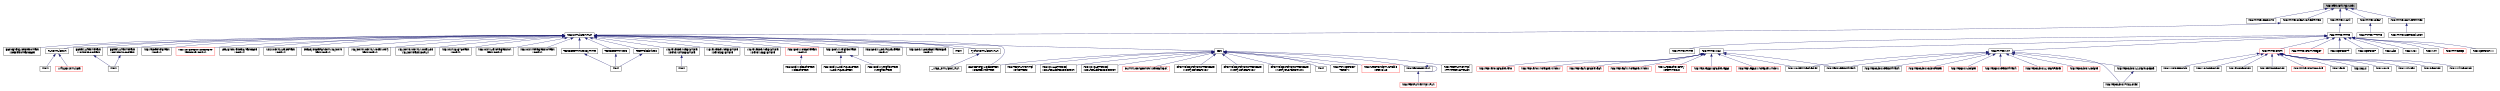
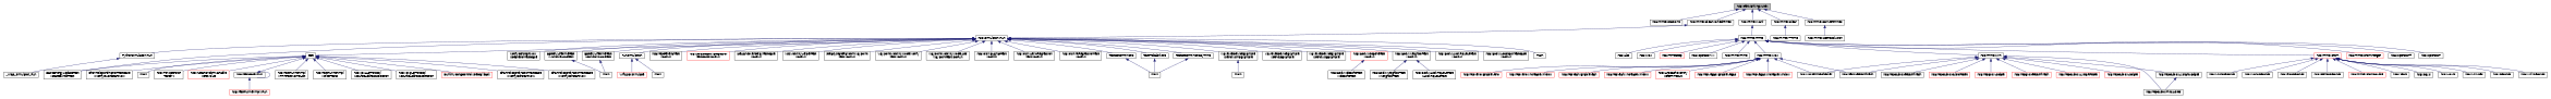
  digraph {
    rankdir=TB
    node [color=black fillcolor=white fontname=Helvetica fontsize=10 shape=record style=filled]
    edge [color=midnightblue dir=back fontname=Helvetica fontsize=10 labelfontname=Helvetica labelfontsize=10 style=solid]
    n1 [fillcolor=grey75 fontcolor=black height=0.2 label="ns3::GetMarkingMutex" width=0.4]
    n2 [height=0.2 label="ns3::Time::StaticInit" width=0.4]
    n3 [height=0.2 label="ns3::Time::ClearMarkedTimes" width=0.4]
    n4 [height=0.2 label="ns3::Time::Mark" width=0.4]
    n5 [height=0.2 label="ns3::Time::Clear" width=0.4]
    n6 [height=0.2 label="ns3::Time::ConvertTimes" width=0.4]
    n7 [height=0.2 label="ns3::Simulator::Run" width=0.4]
    n8 [height=0.2 label="ns3::Time::Time" width=0.4]
    n9 [height=0.2 label="ns3::Time::~Time" width=0.4]
    n10 [height=0.2 label="ns3::Time::SetResolution" width=0.4]
    n11 [color=red height=0.2 label="ns3::aodv::IdCacheTest\l::DoRun" width=0.4]
    n12 [height=0.2 label="ns3::aodv::NeighborTest\l::DoRun" width=0.4]
    n13 [height=0.2 label="ns3::aodv::AodvRqueueTest\l::DoRun" width=0.4]
    n14 [height=0.2 label="ns3::aodv::LoopbackTestCase\l::DoRun" width=0.4]
    n15 [height=0.2 label=main width=0.4]
    n16 [height=0.2 label="PythonSimulator::Run" width=0.4]
    n17 [height=0.2 label=test width=0.4]
    n18 [height=0.2 label="BasicEnergyUpdateTest\l::StateSwitchTest" width=0.4]
-   n19 [height=0.2 label="BasicEnergyDepletionTest\l::DepletionTestCase" width=0.4]
+   n19 [height=0.2 label="NotifyCchStartNow\l::DepletionTestCase" width=0.4]
    n20 [height=0.2 label="BatteryLifetimeTest\l::ConstantLoadTest" width=0.4]
    n21 [height=0.2 label="BatteryLifetimeTest\l::VariableLoadTest" width=0.4]
    n22 [height=0.2 label=RunSimulation width=0.4]
    n23 [height=0.2 label="ns3::TcpGeneralTest\l::DoRun" width=0.4]
    n24 [color=red height=0.2 label="ns3::LenaDeactivateBearer\lTestCase::DoRun" width=0.4]
    n25 [height=0.2 label="LteHandoverDelayTestCase\l::DoRun" width=0.4]
    n26 [height=0.2 label="Ns2MobilityHelperTest\l::DoRun" width=0.4]
    n27 [height=0.2 label="SteadyStateRandomWaypoint\lTest::DoRun" width=0.4]
    n28 [height=0.2 label="WaypointMobilityModelNotify\lTest::DoRun" width=0.4]
    n29 [height=0.2 label="WaypointMobilityModelAdd\lWaypointTest::DoRun" width=0.4]
    n30 [height=0.2 label="ns3::olsr::Bug780Test\l::DoRun" width=0.4]
    n31 [height=0.2 label="ns3::olsr::HelloRegression\lTest::DoRun" width=0.4]
    n32 [height=0.2 label="ns3::olsr::TcRegressionTest\l::DoRun" width=0.4]
    n33 [height=0.2 label=TestDeterministic width=0.4]
    n34 [height=0.2 label=TestProbabilistic width=0.4]
    n35 [height=0.2 label=TestDeterministicByTime width=0.4]
    n36 [height=0.2 label="WaveNetDeviceExample\l::SendWsmpExample" width=0.4]
    n37 [height=0.2 label="WaveNetDeviceExample\l::SendIpExample" width=0.4]
    n38 [height=0.2 label="WaveNetDeviceExample\l::SendWsaExample" width=0.4]
    n39 [height=0.2 label="ns3::aodv::IdCacheTest\l::IdCacheTest" width=0.4]
    n40 [height=0.2 label="ns3::aodv::NeighborTest\l::NeighborTest" width=0.4]
    n41 [height=0.2 label="ns3::aodv::AodvRqueueTest\l::AodvRqueueTest" width=0.4]
    n42 [height=0.2 label=_wrap_Simulator_Run width=0.4]
    n43 [height=0.2 label=main width=0.4]
    n44 [height=0.2 label="ns3::Ptr::operator\l Tester *" width=0.4]
    n45 [color=red height=0.2 label="ns3::ZetaRandomVariable\l::GetValue" width=0.4]
    n46 [height=0.2 label="ns3::TestCase::Run" width=0.4]
    n47 [height=0.2 label="ns3::TestRunnerImpl\l::PrintTestNameList" width=0.4]
    n48 [height=0.2 label="ns3::TestRunnerImpl\l::FilterTests" width=0.4]
    n49 [height=0.2 label="ns3::Ipv4L3Protocol\l::SourceAddressSelection" width=0.4]
    n50 [height=0.2 label="ns3::Ipv6L3Protocol\l::SourceAddressSelection" width=0.4]
    n51 [color=red height=0.2 label="DummyCongControl::SetCallback" width=0.4]
    n52 [height=0.2 label="ChannelCoordinationTestCase\l::NotifyCchStartNow" width=0.4]
    n53 [height=0.2 label="ChannelCoordinationTestCase\l::NotifySchStartNow" width=0.4]
    n54 [height=0.2 label="ChannelCoordinationTestCase\l::NotifyGuardStartNow" width=0.4]
    n55 [height=0.2 label=main width=0.4]
    n56 [height=0.2 label=main width=0.4]
    n57 [color=red height=0.2 label="WifiApp::Simulate" width=0.4]
    n58 [height=0.2 label=main width=0.4]
    n59 [height=0.2 label=main width=0.4]
    n60 [color=red height=0.2 label="ns3::TestRunnerImpl::Run" width=0.4]
    n61 [height=0.2 label="ns3::Time::Time" width=0.4]
    n62 [height=0.2 label="ns3::Time::Min" width=0.4]
    n63 [height=0.2 label="ns3::Time::Max" width=0.4]
    n64 [color=red height=0.2 label="ns3::Time::From" width=0.4]
    n65 [color=red height=0.2 label="ns3::Time::FromInteger" width=0.4]
    n66 [height=0.2 label="ns3::operator+" width=0.4]
    n67 [height=0.2 label="ns3::operator-" width=0.4]
    n68 [height=0.2 label="ns3::Abs" width=0.4]
    n69 [height=0.2 label="ns3::Max" width=0.4]
-   n70 [height=0.2 label="ns3::Min" width=0.4]
    n71 [color=red height=0.2 label="ns3::TimeStep" width=0.4]
    n72 [height=0.2 label="ns3::operator\>\>" width=0.4]
    n73 [height=0.2 label="ns3::MakeTimeChecker" width=0.4]
    n74 [color=red height=0.2 label="ns3::TcpBic::Update" width=0.4]
    n75 [color=red height=0.2 label="ns3::TcpBic::GetSsThresh" width=0.4]
    n76 [color=red height=0.2 label="ns3::TcpCubic::HystartReset" width=0.4]
    n77 [color=red height=0.2 label="ns3::TcpCubic::Update" width=0.4]
    n78 [height=0.2 label="ns3::TcpCubic::PktsAcked" width=0.4]
    n79 [height=0.2 label="ns3::TcpCubic::HystartUpdate" width=0.4]
    n80 [height=0.2 label="ns3::TcpCubic::GetSsThresh" width=0.4]
    n81 [color=red height=0.2 label="ns3::TcpCubic::CubicReset" width=0.4]
    n82 [height=0.2 label="ns3::Test::GetSsThresh" width=0.4]
    n83 [color=red height=0.2 label="ns3::ArpCache::Entry\l::GetTimeout" width=0.4]
    n84 [color=red height=0.2 label="ns3::TcpVegas::EnableVegas" width=0.4]
    n85 [color=red height=0.2 label="ns3::TcpVegas::IncreaseWindow" width=0.4]
    n86 [color=red height=0.2 label="ns3::TcpVeno::EnableVeno" width=0.4]
    n87 [color=red height=0.2 label="ns3::TcpVeno::IncreaseWindow" width=0.4]
    n88 [color=red height=0.2 label="ns3::TcpYeah::EnableYeah" width=0.4]
    n89 [color=red height=0.2 label="ns3::TcpYeah::IncreaseWindow" width=0.4]
    n90 [color=red height=0.2 label="ns3::Time::FromDouble" width=0.4]
    n91 [height=0.2 label="ns3::Years" width=0.4]
    n92 [height=0.2 label="ns3::Days" width=0.4]
    n93 [height=0.2 label="ns3::Hours" width=0.4]
    n94 [height=0.2 label="ns3::Minutes" width=0.4]
    n95 [height=0.2 label="ns3::Seconds" width=0.4]
    n96 [height=0.2 label="ns3::MilliSeconds" width=0.4]
    n97 [height=0.2 label="ns3::MicroSeconds" width=0.4]
    n98 [height=0.2 label="ns3::NanoSeconds" width=0.4]
    n99 [height=0.2 label="ns3::PicoSeconds" width=0.4]
    n100 [height=0.2 label="ns3::FemtoSeconds" width=0.4]
    n1 -> n2
    n1 -> n3
    n1 -> n4
    n1 -> n5
    n1 -> n6
    n3 -> n7
    n4 -> n8
    n5 -> n9
    n6 -> n10
    n7 -> n11
    n7 -> n12
    n7 -> n13
    n7 -> n14
    n7 -> n15
    n7 -> n16
    n7 -> n17
    n7 -> n18
    n7 -> n19
    n7 -> n20
    n7 -> n21
    n7 -> n22
    n7 -> n23
    n7 -> n24
    n7 -> n25
    n7 -> n26
    n7 -> n27
    n7 -> n28
    n7 -> n29
    n7 -> n30
    n7 -> n31
    n7 -> n32
    n7 -> n33
    n7 -> n34
    n7 -> n35
    n7 -> n36
    n7 -> n37
    n7 -> n38
    n8 -> n61
    n8 -> n62
    n8 -> n63
    n8 -> n64
    n8 -> n65
    n8 -> n66
    n8 -> n67
    n8 -> n68
    n8 -> n69
-   n8 -> n70
    n8 -> n71
    n8 -> n72
    n11 -> n39
    n12 -> n40
    n12 -> n41
    n16 -> n42
    n17 -> n18
    n17 -> n43
    n17 -> n44
    n17 -> n45
    n17 -> n46
    n17 -> n47
    n17 -> n48
    n17 -> n49
    n17 -> n50
    n17 -> n51
    n17 -> n52
    n17 -> n53
    n17 -> n54
    n20 -> n55
    n21 -> n55
    n22 -> n56
    n22 -> n57
    n33 -> n58
    n34 -> n58
    n35 -> n58
    n36 -> n59
    n46 -> n46
    n46 -> n60
    n62 -> n73
    n62 -> n74
    n62 -> n75
    n62 -> n76
    n62 -> n77
    n62 -> n78
    n62 -> n79
    n62 -> n80
    n62 -> n81
    n62 -> n82
    n63 -> n73
    n63 -> n82
    n63 -> n83
    n63 -> n84
    n63 -> n85
    n63 -> n86
    n63 -> n87
    n63 -> n88
    n63 -> n89
    n64 -> n90
    n64 -> n91
    n64 -> n92
    n64 -> n93
    n64 -> n94
    n64 -> n95
    n64 -> n96
    n64 -> n97
    n64 -> n98
    n64 -> n99
    n64 -> n100
    n79 -> n78
  }
